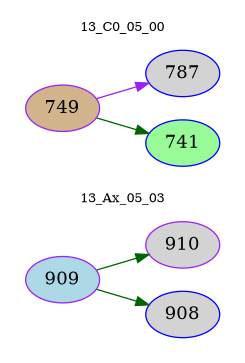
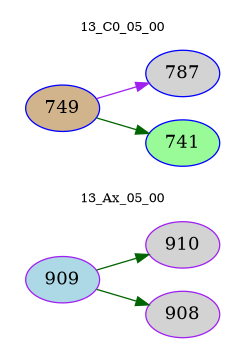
  digraph {
    rankdir=LR
    node [color=purple fillcolor=lightgrey style=filled]
    edge [color=darkgreen]
    n1 [fillcolor=lightblue label=909]
-   n2 [color=blue label=908]
+   n2 [label=908]
    n3 [label=910]
-   n4 [fillcolor=tan label=749]
+   n4 [color=blue fillcolor=tan label=749]
    n5 [color=blue fillcolor=palegreen label=741]
    n6 [color=blue label=787]
    subgraph cluster_1 {
      color=white
      fontsize=10
-     label="13_Ax_05_03"
+     label="13_Ax_05_00"
      n1
      n2
      n3
    }
    subgraph cluster_2 {
      color=white
      fontsize=10
      label="13_C0_05_00"
      n4
      n5
      n6
    }
    n1 -> n2
    n1 -> n3
    n4 -> n5
    n4 -> n6 [color=purple]
  }
